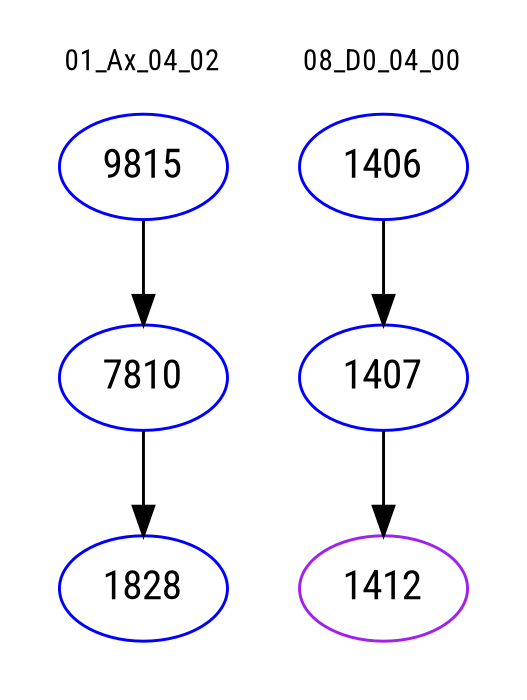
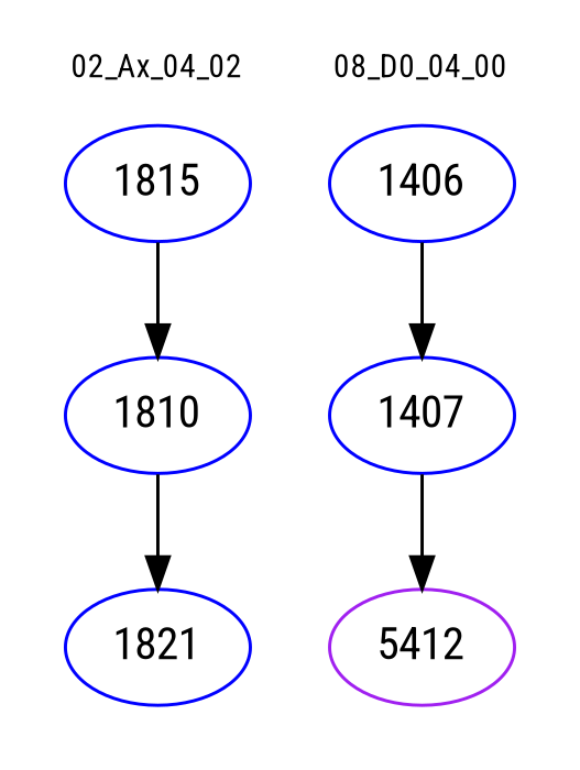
  digraph {
    fontname="Roboto Condensed"
    node [color=blue fontname="Roboto Condensed"]
    edge [color=black fontname="Roboto Condensed"]
-   n1 [label=9815]
-   n2 [label=7810]
-   n3 [label=1828]
+   n1 [label=1815]
+   n2 [label=1810]
+   n3 [label=1821]
    n4 [label=1406]
    n5 [label=1407]
-   n6 [color=purple label=1412]
+   n6 [color=purple label=5412]
    subgraph cluster_1 {
      color=white
      fontsize=10
-     label="01_Ax_04_02"
+     label="02_Ax_04_02"
      n1
      n2
      n3
    }
    subgraph cluster_2 {
      color=white
      fontsize=10
      label="08_D0_04_00"
      n4
      n5
      n6
    }
    n1 -> n2
    n2 -> n3
    n4 -> n5
    n5 -> n6
  }
